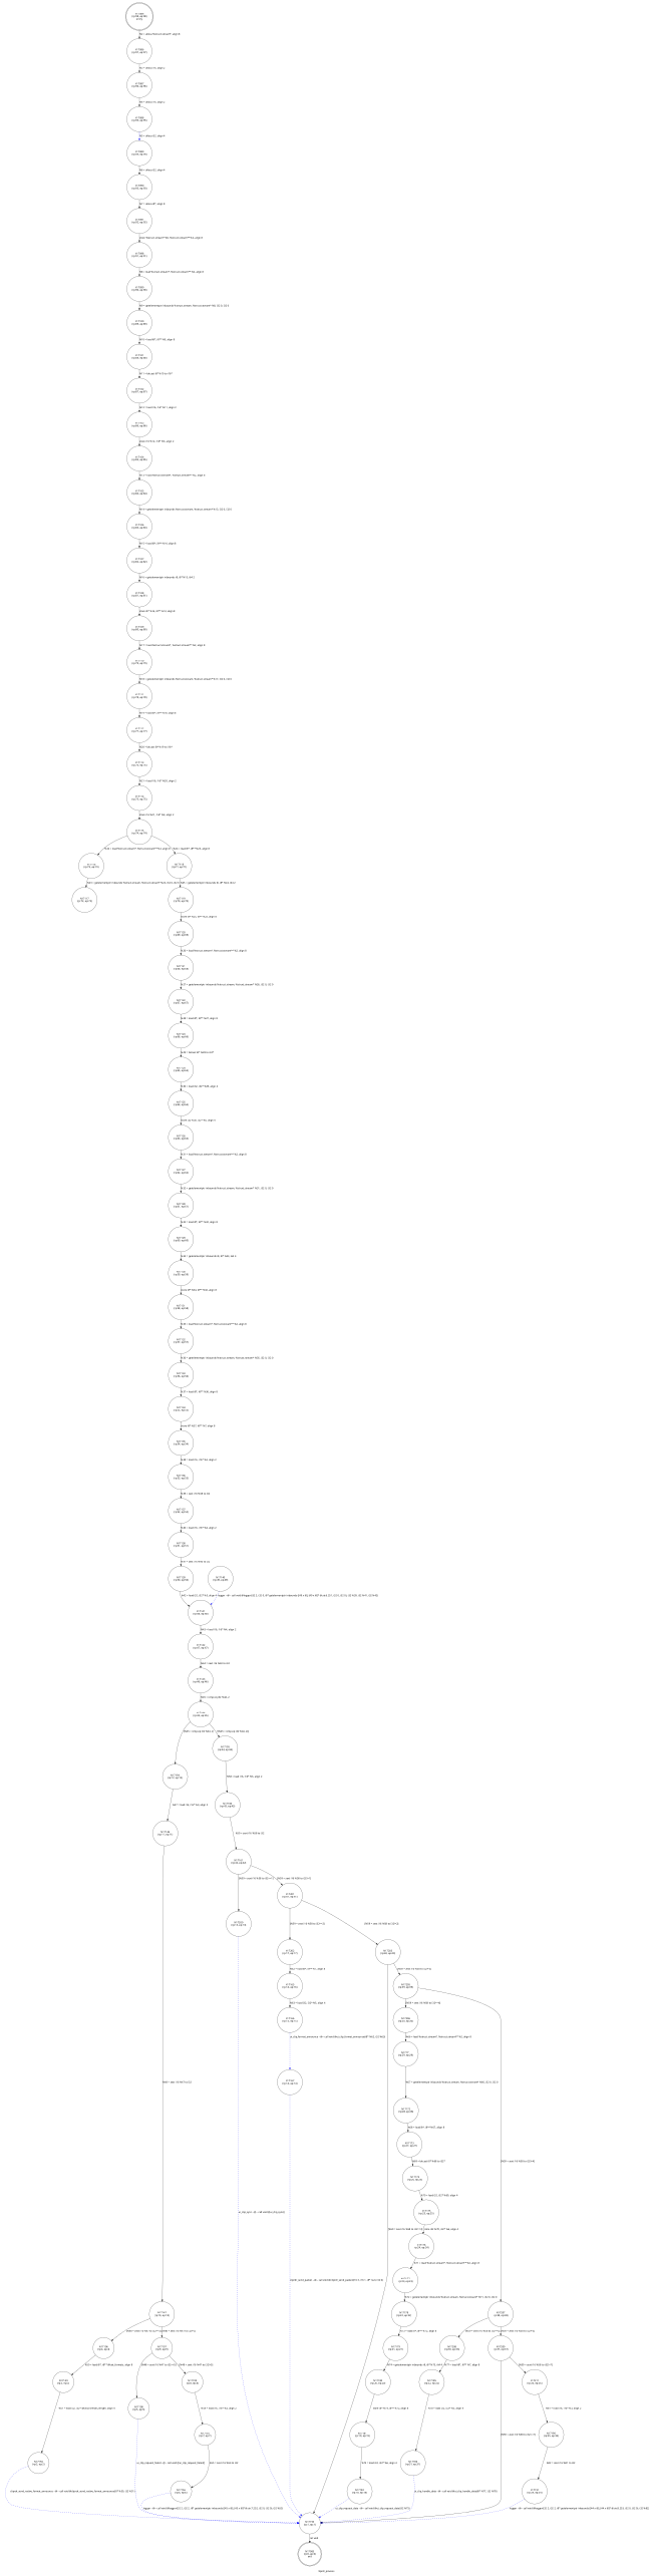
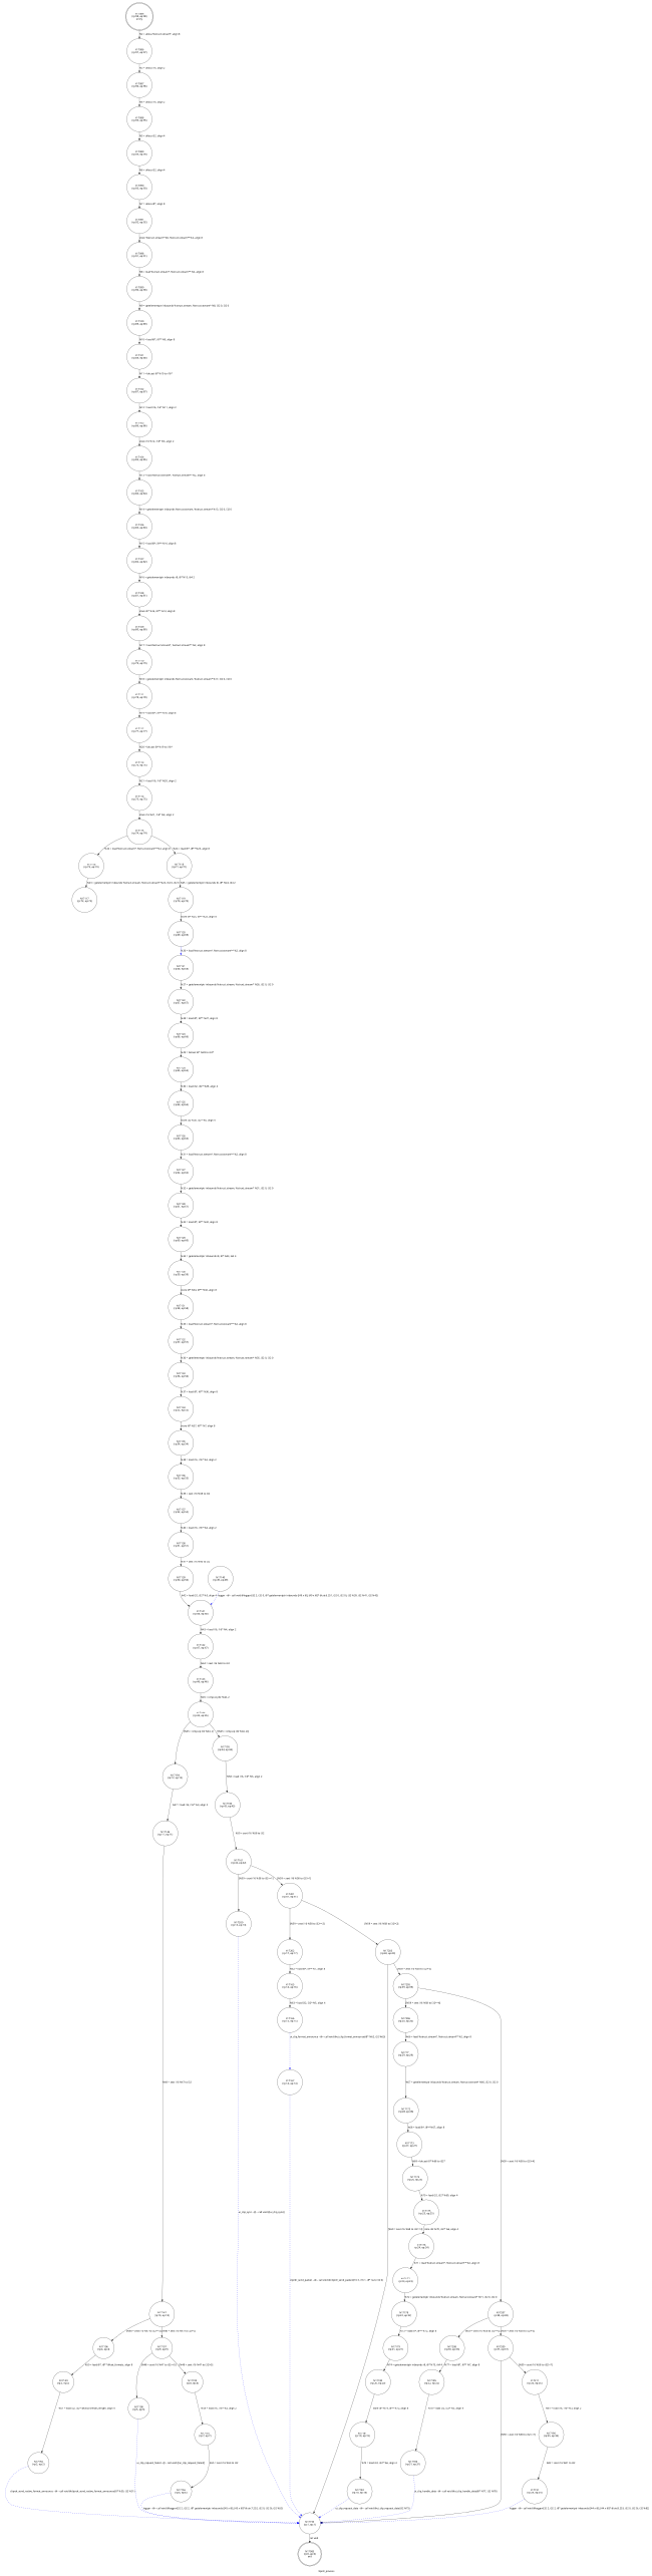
  digraph {
    fontname="Noto Sans"
    label=cliprdr_process
    node [fontname="Noto Sans" shape=circle]
    edge [fontname="Noto Sans"]
    n1 [label="N17083\n(rp:0, ep:0)\nexit" shape=doublecircle]
    n2 [label="N17084\n(rp:98, ep:98)\nentry" shape=doublecircle]
    n3 [label="N17086\n(rp:97, ep:97)"]
    n4 [label="N17087\n(rp:96, ep:96)"]
    n5 [label="N17088\n(rp:95, ep:95)"]
    n6 [label="N17089\n(rp:94, ep:94)"]
    n7 [label="N17090\n(rp:93, ep:93)"]
    n8 [label="N17091\n(rp:92, ep:92)"]
    n9 [label="N17098\n(rp:91, ep:91)"]
    n10 [label="N17099\n(rp:90, ep:90)"]
    n11 [label="N17100\n(rp:89, ep:89)"]
    n12 [label="N17101\n(rp:88, ep:88)"]
    n13 [label="N17102\n(rp:87, ep:87)"]
    n14 [label="N17103\n(rp:86, ep:86)"]
    n15 [label="N17104\n(rp:85, ep:85)"]
    n16 [label="N17105\n(rp:84, ep:84)"]
    n17 [label="N17106\n(rp:83, ep:83)"]
    n18 [label="N17107\n(rp:82, ep:82)"]
    n19 [label="N17108\n(rp:81, ep:81)"]
    n20 [label="N17109\n(rp:80, ep:80)"]
    n21 [label="N17110\n(rp:79, ep:79)"]
    n22 [label="N17111\n(rp:78, ep:78)"]
    n23 [label="N17112\n(rp:77, ep:77)"]
    n24 [label="N17113\n(rp:76, ep:76)"]
    n25 [label="N17114\n(rp:75, ep:75)"]
    n26 [label="N17115\n(rp:74, ep:74)"]
    n27 [label="N17116\n(rp:73, ep:73)"]
    n28 [label="N17118\n(rp:71, ep:71)"]
    n29 [label="N17117\n(rp:72, ep:72)"]
    n30 [label="N17119\n(rp:70, ep:70)"]
    n31 [label="N17120\n(rp:69, ep:69)"]
    n32 [label="N17121\n(rp:68, ep:68)"]
    n33 [label="N17122\n(rp:67, ep:67)"]
    n34 [label="N17123\n(rp:66, ep:66)"]
    n35 [label="N17124\n(rp:65, ep:65)"]
    n36 [label="N17125\n(rp:64, ep:64)"]
    n37 [label="N17126\n(rp:63, ep:63)"]
    n38 [label="N17127\n(rp:62, ep:62)"]
    n39 [label="N17128\n(rp:61, ep:61)"]
    n40 [label="N17129\n(rp:60, ep:60)"]
    n41 [label="N17130\n(rp:59, ep:59)"]
    n42 [label="N17131\n(rp:58, ep:58)"]
    n43 [label="N17132\n(rp:57, ep:57)"]
    n44 [label="N17133\n(rp:56, ep:56)"]
    n45 [label="N17134\n(rp:55, ep:55)"]
    n46 [label="N17135\n(rp:54, ep:54)"]
    n47 [label="N17136\n(rp:53, ep:53)"]
    n48 [label="N17137\n(rp:52, ep:52)"]
    n49 [label="N17138\n(rp:51, ep:51)"]
    n50 [label="N17139\n(rp:50, ep:50)"]
    n51 [label="N17141\n(rp:48, ep:48)"]
    n52 [label="N17140\n(rp:49, ep:49)"]
    n53 [label="N17142\n(rp:47, ep:47)"]
    n54 [label="N17143\n(rp:46, ep:46)"]
    n55 [label="N17144\n(rp:45, ep:45)"]
    n56 [label="N17194\n(rp:12, ep:12)"]
    n57 [label="N17195\n(rp:44, ep:44)"]
    n58 [label="N17146\n(rp:11, ep:11)"]
    n59 [label="N17160\n(rp:43, ep:43)"]
    n60 [label="N17147\n(rp:10, ep:10)"]
    n61 [label="N17161\n(rp:42, ep:42)"]
    n62 [label="N17196\n(rp:4, ep:4)"]
    n63 [label="N17197\n(rp:9, ep:9)"]
    n64 [label="N17149\n(rp:3, ep:3)"]
    n65 [label="N17198\n(rp:5, ep:5)"]
    n66 [label="N17199\n(rp:8, ep:8)"]
    n67 [label="N17150\n(rp:2, ep:2)"]
    n68 [label="N17193\n(rp:1, ep:1)"]
    n69 [label="N17155\n(rp:7, ep:7)"]
    n70 [label="N17156\n(rp:6, ep:6)"]
    n71 [label="N17200\n(rp:13, ep:13)"]
    n72 [label="N17201\n(rp:41, ep:41)"]
    n73 [label="N17202\n(rp:17, ep:17)"]
    n74 [label="N17203\n(rp:40, ep:40)"]
    n75 [label="N17165\n(rp:14, ep:16)"]
    n76 [label="N17205\n(rp:39, ep:39)"]
    n77 [label="N17166\n(rp:15, ep:15)"]
    n78 [label="N17167\n(rp:14, ep:14)"]
    n79 [label="N17171\n(rp:29, ep:29)"]
    n80 [label="N17172\n(rp:28, ep:28)"]
    n81 [label="N17173\n(rp:27, ep:27)"]
    n82 [label="N17174\n(rp:26, ep:26)"]
    n83 [label="N17175\n(rp:25, ep:25)"]
    n84 [label="N17176\n(rp:24, ep:24)"]
    n85 [label="N17177\n(rp:23, ep:23)"]
    n86 [label="N17178\n(rp:22, ep:22)"]
    n87 [label="N17179\n(rp:21, ep:21)"]
    n88 [label="N17180\n(rp:20, ep:20)"]
    n89 [label="N17181\n(rp:19, ep:19)"]
    n90 [label="N17182\n(rp:18, ep:18)"]
    n91 [label="N17185\n(rp:32, ep:32)"]
    n92 [label="N17186\n(rp:31, ep:31)"]
    n93 [label="N17190\n(rp:35, ep:35)"]
    n94 [label="N17191\n(rp:34, ep:34)"]
    n95 [label="N17206\n(rp:30, ep:30)"]
    n96 [label="N17207\n(rp:38, ep:38)"]
    n97 [label="N17208\n(rp:33, ep:33)"]
    n98 [label="N17209\n(rp:37, ep:37)"]
    n99 [label="N17211\n(rp:36, ep:36)"]
    n2 -> n3 [label="%2 = alloca %struct.stream*, align 8"]
    n3 -> n4 [label="%3 = alloca i16, align 2"]
    n4 -> n5 [label="%4 = alloca i16, align 2"]
-   n5 -> n6 [label="%5 = alloca i32, align 4" color=blue]
+   n5 -> n6 [label="%5 = alloca i32, align 4"]
    n6 -> n7 [label="%6 = alloca i32, align 4"]
    n7 -> n8 [label="%7 = alloca i8*, align 8"]
    n8 -> n9 [label="store %struct.stream* %0, %struct.stream** %2, align 8"]
    n9 -> n10 [label="%8 = load %struct.stream*, %struct.stream** %2, align 8"]
    n10 -> n11 [label="%9 = getelementptr inbounds %struct.stream, %struct.stream* %8, i32 0, i32 0"]
    n11 -> n12 [label="%10 = load i8*, i8** %9, align 8"]
    n12 -> n13 [label="%11 = bitcast i8* %10 to i16*"]
    n13 -> n14 [label="%12 = load i16, i16* %11, align 2"]
    n14 -> n15 [label="store i16 %12, i16* %3, align 2"]
    n15 -> n16 [label="%13 = load %struct.stream*, %struct.stream** %2, align 8"]
    n16 -> n17 [label="%14 = getelementptr inbounds %struct.stream, %struct.stream* %13, i32 0, i32 0"]
    n17 -> n18 [label="%15 = load i8*, i8** %14, align 8"]
    n18 -> n19 [label="%16 = getelementptr inbounds i8, i8* %15, i64 2"]
    n19 -> n20 [label="store i8* %16, i8** %14, align 8"]
    n20 -> n21 [label="%17 = load %struct.stream*, %struct.stream** %2, align 8"]
    n21 -> n22 [label="%18 = getelementptr inbounds %struct.stream, %struct.stream* %17, i32 0, i32 0"]
    n22 -> n23 [label="%19 = load i8*, i8** %18, align 8"]
    n23 -> n24 [label="%20 = bitcast i8* %19 to i16*"]
    n24 -> n25 [label="%21 = load i16, i16* %20, align 2"]
    n25 -> n26 [label="store i16 %21, i16* %4, align 2"]
    n26 -> n27 [label="%22 = load %struct.stream*, %struct.stream** %2, align 8"]
    n26 -> n28 [label="%24 = load i8*, i8** %23, align 8"]
    n27 -> n29 [label="%23 = getelementptr inbounds %struct.stream, %struct.stream* %22, i32 0, i32 0"]
    n28 -> n30 [label="%25 = getelementptr inbounds i8, i8* %24, i64 2"]
    n30 -> n31 [label="store i8* %25, i8** %23, align 8"]
-   n31 -> n32 [label="%26 = load %struct.stream*, %struct.stream** %2, align 8"]
+   n31 -> n32 [label="%26 = load %struct.stream*, %struct.stream** %2, align 8" color=blue]
    n32 -> n33 [label="%27 = getelementptr inbounds %struct.stream, %struct.stream* %26, i32 0, i32 0"]
    n33 -> n34 [label="%28 = load i8*, i8** %27, align 8"]
    n34 -> n35 [label="%29 = bitcast i8* %28 to i32*"]
    n35 -> n36 [label="%30 = load i32, i32* %29, align 4"]
    n36 -> n37 [label="store i32 %30, i32* %5, align 4"]
    n37 -> n38 [label="%31 = load %struct.stream*, %struct.stream** %2, align 8"]
    n38 -> n39 [label="%32 = getelementptr inbounds %struct.stream, %struct.stream* %31, i32 0, i32 0"]
    n39 -> n40 [label="%33 = load i8*, i8** %32, align 8"]
    n40 -> n41 [label="%34 = getelementptr inbounds i8, i8* %33, i64 4"]
    n41 -> n42 [label="store i8* %34, i8** %32, align 8"]
    n42 -> n43 [label="%35 = load %struct.stream*, %struct.stream** %2, align 8"]
    n43 -> n44 [label="%36 = getelementptr inbounds %struct.stream, %struct.stream* %35, i32 0, i32 0"]
    n44 -> n45 [label="%37 = load i8*, i8** %36, align 8"]
    n45 -> n46 [label="store i8* %37, i8** %7, align 8"]
    n46 -> n47 [label="%38 = load i16, i16* %3, align 2"]
    n47 -> n48 [label="%39 = zext i16 %38 to i32"]
    n48 -> n49 [label="%40 = load i16, i16* %4, align 2"]
    n49 -> n50 [label="%41 = zext i16 %40 to i32"]
    n50 -> n51 [label="%42 = load i32, i32* %5, align 4"]
    n51 -> n53 [label="%43 = load i16, i16* %4, align 2"]
    n52 -> n51 [color=blue label="logger --@-- call void @logger(i32 2, i32 0, i8* getelementptr inbounds ([49 x i8], [49 x i8]* @.str.6.251, i32 0, i32 0), i32 %39, i32 %41, i32 %42)" style=dashed]
    n53 -> n54 [label="%44 = zext i16 %43 to i32"]
    n54 -> n55 [label="%45 = icmp eq i32 %44, 2"]
    n55 -> n56 [label="[%45 = icmp eq i32 %44, 2]"]
    n55 -> n57 [label="[!(%45 = icmp eq i32 %44, 2)]"]
    n56 -> n58 [label="%47 = load i16, i16* %3, align 2"]
    n57 -> n59 [label="%58 = load i16, i16* %3, align 2"]
    n58 -> n60 [label="%48 = zext i16 %47 to i32"]
    n59 -> n61 [label="%59 = zext i16 %58 to i32"]
    n60 -> n62 [label="[%48 = zext i16 %47 to i32==3]"]
    n60 -> n63 [label="[%48 = zext i16 %47 to i32!=3]"]
    n61 -> n71 [label="[%59 = zext i16 %58 to i32==1]"]
    n61 -> n72 [label="[%59 = zext i16 %58 to i32!=1]"]
    n62 -> n64 [label="%50 = load i8*, i8** @last_formats, align 8"]
    n63 -> n65 [label="[%48 = zext i16 %47 to i32==5]"]
    n63 -> n66 [label="[%48 = zext i16 %47 to i32!=5]"]
    n64 -> n67 [label="%51 = load i32, i32* @last_formats_length, align 4"]
    n65 -> n68 [color=blue label="ui_clip_request_failed --@-- call void @ui_clip_request_failed()" style=dashed]
    n66 -> n69 [label="%54 = load i16, i16* %3, align 2"]
    n67 -> n68 [color=blue label="cliprdr_send_native_format_announce --@-- call void @cliprdr_send_native_format_announce(i8* %50, i32 %51)" style=dashed]
    n68 -> n1 [label="ret void"]
    n69 -> n70 [label="%55 = zext i16 %54 to i32"]
    n70 -> n68 [color=blue label="logger --@-- call void @logger(i32 2, i32 2, i8* getelementptr inbounds ([45 x i8], [45 x i8]* @.str.7.252, i32 0, i32 0), i32 %55)" style=dashed]
    n71 -> n68 [color=blue label="ui_clip_sync --@-- call void @ui_clip_sync()" style=dashed]
    n72 -> n73 [label="[%59 = zext i16 %58 to i32==2]"]
    n72 -> n74 [label="[%59 = zext i16 %58 to i32!=2]"]
    n73 -> n75 [label="%62 = load i8*, i8** %7, align 8"]
    n74 -> n68 [label="[%59 = zext i16 %58 to i32==3]"]
    n74 -> n76 [label="[%59 = zext i16 %58 to i32!=3]"]
    n75 -> n77 [label="%63 = load i32, i32* %5, align 4"]
    n76 -> n95 [label="[%59 = zext i16 %58 to i32==4]"]
    n76 -> n96 [label="[%59 = zext i16 %58 to i32!=4]"]
    n77 -> n78 [color=blue label="ui_clip_format_announce --@-- call void @ui_clip_format_announce(i8* %62, i32 %63)" style=dashed]
    n78 -> n68 [color=blue label="cliprdr_send_packet --@-- call void @cliprdr_send_packet(i16 3, i16 1, i8* null, i32 0)" style=dashed]
    n79 -> n80 [label="%67 = getelementptr inbounds %struct.stream, %struct.stream* %66, i32 0, i32 0"]
    n80 -> n81 [label="%68 = load i8*, i8** %67, align 8"]
    n81 -> n82 [label="%69 = bitcast i8* %68 to i32*"]
    n82 -> n83 [label="%70 = load i32, i32* %69, align 4"]
    n83 -> n84 [label="store i32 %70, i32* %6, align 4"]
    n84 -> n85 [label="%71 = load %struct.stream*, %struct.stream** %2, align 8"]
    n85 -> n86 [label="%72 = getelementptr inbounds %struct.stream, %struct.stream* %71, i32 0, i32 0"]
    n86 -> n87 [label="%73 = load i8*, i8** %72, align 8"]
    n87 -> n88 [label="%74 = getelementptr inbounds i8, i8* %73, i64 4"]
    n88 -> n89 [label="store i8* %74, i8** %72, align 8"]
    n89 -> n90 [label="%75 = load i32, i32* %6, align 4"]
    n90 -> n68 [color=blue label="ui_clip_request_data --@-- call void @ui_clip_request_data(i32 %75)" style=dashed]
    n91 -> n92 [label="%78 = load i32, i32* %5, align 4"]
    n92 -> n68 [color=blue label="ui_clip_handle_data --@-- call void @ui_clip_handle_data(i8* %77, i32 %78)" style=dashed]
    n93 -> n94 [label="%82 = zext i16 %81 to i32"]
    n94 -> n68 [color=blue label="logger --@-- call void @logger(i32 2, i32 2, i8* getelementptr inbounds ([44 x i8], [44 x i8]* @.str.8.253, i32 0, i32 0), i32 %82)" style=dashed]
    n95 -> n79 [label="%66 = load %struct.stream*, %struct.stream** %2, align 8"]
    n96 -> n97 [label="[%59 = zext i16 %58 to i32==5]"]
    n96 -> n98 [label="[%59 = zext i16 %58 to i32!=5]"]
    n97 -> n91 [label="%77 = load i8*, i8** %7, align 8"]
    n98 -> n68 [label="[%59 = zext i16 %58 to i32==7]"]
    n98 -> n99 [label="[%59 = zext i16 %58 to i32!=7]"]
    n99 -> n93 [label="%81 = load i16, i16* %3, align 2"]
  }
